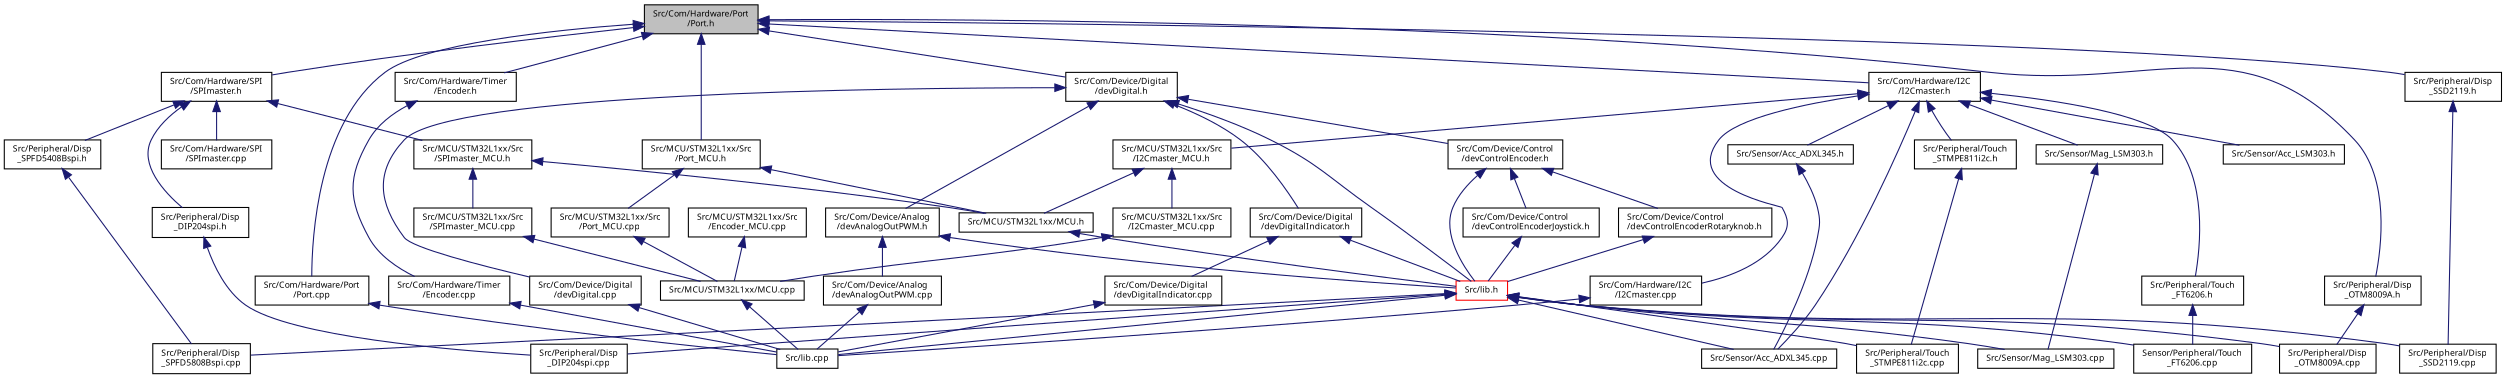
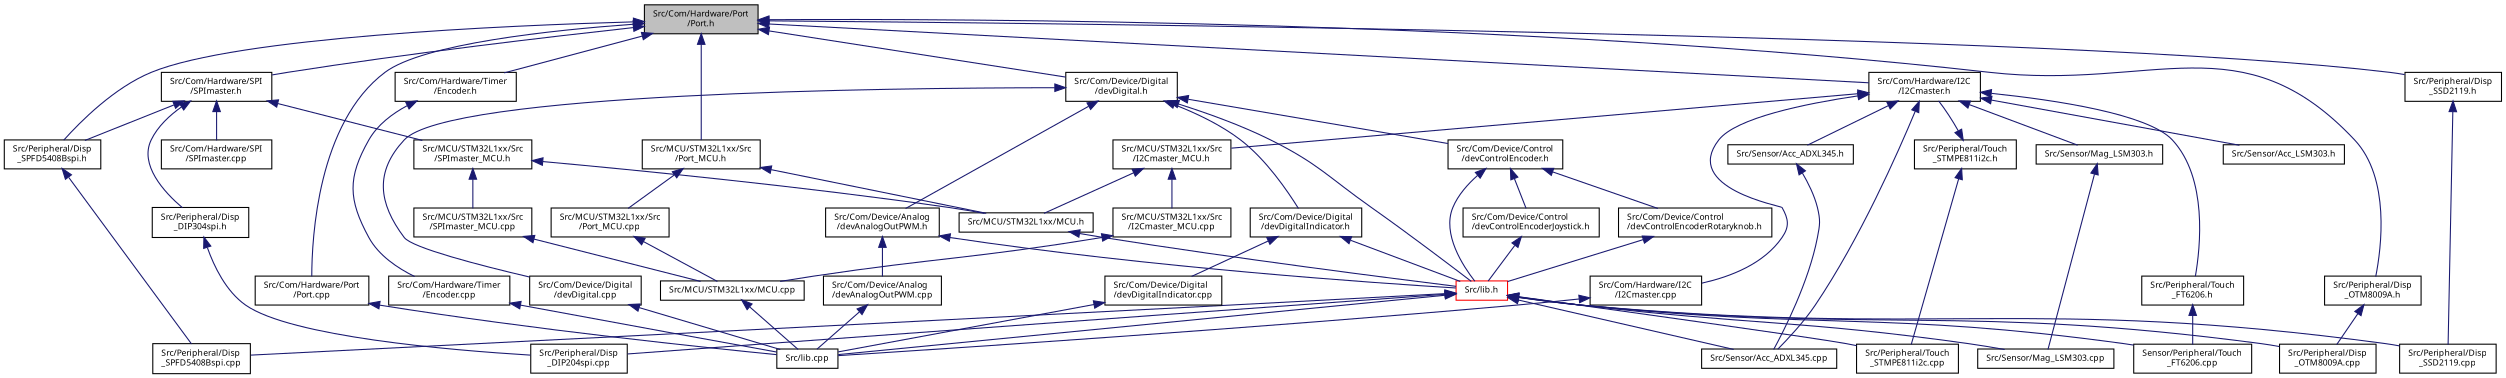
  digraph {
    node [color=black fillcolor=white fontname=Sans fontsize=8 shape=record style=filled]
    edge [color=midnightblue dir=back fontname=Sans fontsize=8 labelfontname=Sans labelfontsize=8 style=solid]
    n1 [fillcolor=grey75 fontcolor=black height=0.2 label="Src/Com/Hardware/Port\l/Port.h" width=0.4]
    n2 [height=0.2 label="Src/Com/Device/Digital\l/devDigital.h" width=0.4]
    n3 [height=0.2 label="Src/Com/Hardware/Timer\l/Encoder.h" width=0.4]
    n4 [height=0.2 label="Src/Com/Hardware/I2C\l/I2Cmaster.h" width=0.4]
    n5 [height=0.2 label="Src/Com/Hardware/Port\l/Port.cpp" width=0.4]
    n6 [height=0.2 label="Src/Com/Hardware/SPI\l/SPImaster.h" width=0.4]
    n7 [height=0.2 label="Src/Peripheral/Disp\l_SPFD5408Bspi.h" width=0.4]
    n8 [height=0.2 label="Src/MCU/STM32L1xx/Src\l/Port_MCU.h" width=0.4]
    n9 [height=0.2 label="Src/Peripheral/Disp\l_OTM8009A.h" width=0.4]
    n10 [height=0.2 label="Src/Peripheral/Disp\l_SSD2119.h" width=0.4]
    n11 [height=0.2 label="Src/Com/Device/Analog\l/devAnalogOutPWM.h" width=0.4]
    n12 [color=red height=0.2 label="Src/lib.h" width=0.4]
    n13 [height=0.2 label="Src/Com/Device/Digital\l/devDigitalIndicator.h" width=0.4]
    n14 [height=0.2 label="Src/Com/Device/Control\l/devControlEncoder.h" width=0.4]
    n15 [height=0.2 label="Src/Com/Device/Digital\l/devDigital.cpp" width=0.4]
    n16 [height=0.2 label="Src/Com/Hardware/Timer\l/Encoder.cpp" width=0.4]
    n17 [height=0.2 label="Src/Sensor/Acc_ADXL345.cpp" width=0.4]
    n18 [height=0.2 label="Src/Com/Hardware/I2C\l/I2Cmaster.cpp" width=0.4]
    n19 [height=0.2 label="Src/MCU/STM32L1xx/Src\l/I2Cmaster_MCU.h" width=0.4]
    n20 [height=0.2 label="Src/Peripheral/Touch\l_FT6206.h" width=0.4]
    n21 [height=0.2 label="Src/Peripheral/Touch\l_STMPE811i2c.h" width=0.4]
    n22 [height=0.2 label="Src/Sensor/Acc_ADXL345.h" width=0.4]
    n23 [height=0.2 label="Src/Sensor/Acc_LSM303.h" width=0.4]
    n24 [height=0.2 label="Src/Sensor/Mag_LSM303.h" width=0.4]
    n25 [height=0.2 label="Src/lib.cpp" width=0.4]
    n26 [height=0.2 label="Src/Com/Hardware/SPI\l/SPImaster.cpp" width=0.4]
    n27 [height=0.2 label="Src/MCU/STM32L1xx/Src\l/SPImaster_MCU.h" width=0.4]
-   n28 [height=0.2 label="Src/Peripheral/Disp\l_DIP204spi.h" width=0.4]
-   n29 [height=0.2 label="Src/Peripheral/Disp\l_SPFD5808Bspi.cpp" width=0.4]
+   n28 [height=0.2 label="Src/Peripheral/Disp\l_DIP304spi.h" width=0.4]
+   n29 [height=0.2 label="Src/Peripheral/Disp\l_SPFD5408Bspi.cpp" width=0.4]
    n30 [height=0.2 label="Src/MCU/STM32L1xx/MCU.h" width=0.4]
    n31 [height=0.2 label="Src/MCU/STM32L1xx/Src\l/Port_MCU.cpp" width=0.4]
    n32 [height=0.2 label="Src/Peripheral/Disp\l_OTM8009A.cpp" width=0.4]
    n33 [height=0.2 label="Src/Peripheral/Disp\l_SSD2119.cpp" width=0.4]
    n34 [height=0.2 label="Src/Com/Device/Analog\l/devAnalogOutPWM.cpp" width=0.4]
    n35 [height=0.2 label="Src/Peripheral/Disp\l_DIP204spi.cpp" width=0.4]
    n36 [height=0.2 label="Sensor/Peripheral/Touch\l_FT6206.cpp" width=0.4]
    n37 [height=0.2 label="Src/Peripheral/Touch\l_STMPE811i2c.cpp" width=0.4]
    n38 [height=0.2 label="Src/Sensor/Mag_LSM303.cpp" width=0.4]
    n39 [height=0.2 label="Src/Com/Device/Digital\l/devDigitalIndicator.cpp" width=0.4]
    n40 [height=0.2 label="Src/Com/Device/Control\l/devControlEncoderJoystick.h" width=0.4]
    n41 [height=0.2 label="Src/Com/Device/Control\l/devControlEncoderRotaryknob.h" width=0.4]
-   n42 [height=0.2 label="Src/MCU/STM32L1xx/Src\l/Encoder_MCU.cpp" width=0.4]
    n43 [height=0.2 label="Src/MCU/STM32L1xx/MCU.cpp" width=0.4]
    n44 [height=0.2 label="Src/MCU/STM32L1xx/Src\l/I2Cmaster_MCU.cpp" width=0.4]
    n45 [height=0.2 label="Src/MCU/STM32L1xx/Src\l/SPImaster_MCU.cpp" width=0.4]
    n1 -> n2
    n1 -> n3
    n1 -> n4
    n1 -> n5
    n1 -> n6
+   n1 -> n7
    n1 -> n8
    n1 -> n9
    n1 -> n10
    n2 -> n11
    n2 -> n12
    n2 -> n13
    n2 -> n14
    n2 -> n15
    n3 -> n16
    n4 -> n17
    n4 -> n18
    n4 -> n19
    n4 -> n20
-   n4 -> n21
+   n21 -> n4
    n4 -> n22
    n4 -> n23
    n4 -> n24
    n5 -> n25
    n6 -> n7
    n6 -> n26
    n6 -> n27
    n6 -> n28
    n7 -> n29
    n8 -> n30
    n8 -> n31
    n9 -> n32
    n10 -> n33
    n11 -> n12
    n11 -> n34
    n12 -> n17
    n12 -> n25
    n12 -> n29
    n12 -> n32
    n12 -> n33
    n12 -> n35
    n12 -> n36
    n12 -> n37
    n12 -> n38
    n13 -> n12
    n13 -> n39
    n14 -> n12
    n14 -> n40
    n14 -> n41
    n15 -> n25
    n16 -> n25
    n18 -> n25
    n19 -> n30
    n19 -> n44
    n20 -> n36
    n21 -> n37
    n22 -> n17
    n24 -> n38
    n27 -> n30
    n27 -> n45
    n28 -> n35
    n30 -> n12
    n31 -> n43
    n34 -> n25
    n39 -> n25
    n40 -> n12
    n41 -> n12
-   n42 -> n43
    n43 -> n25
    n44 -> n43
    n45 -> n43
  }
